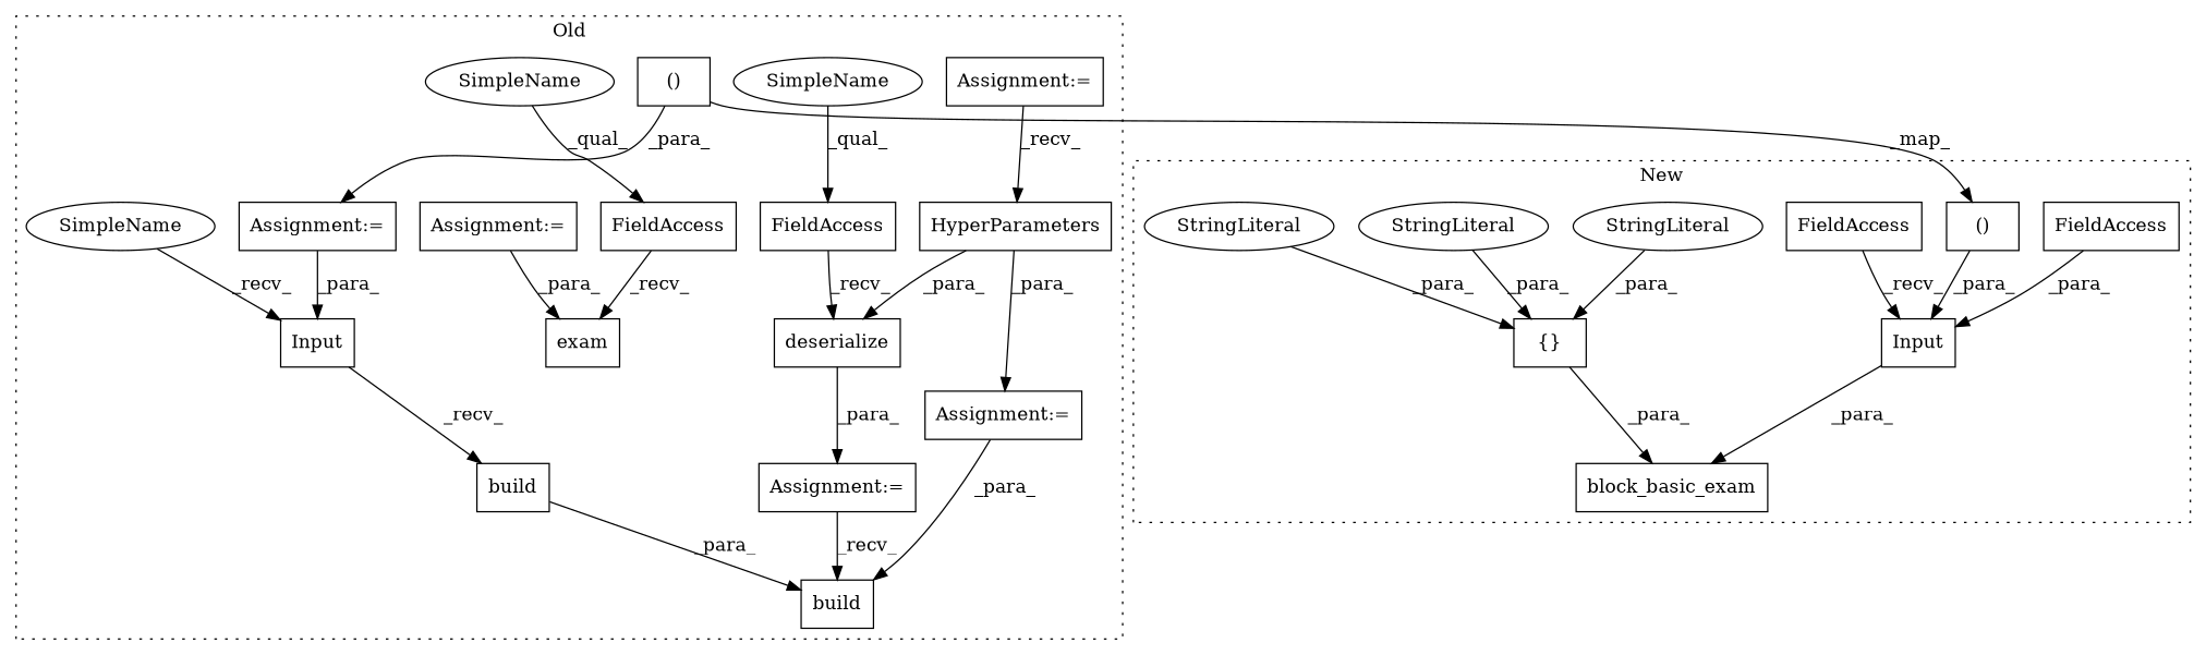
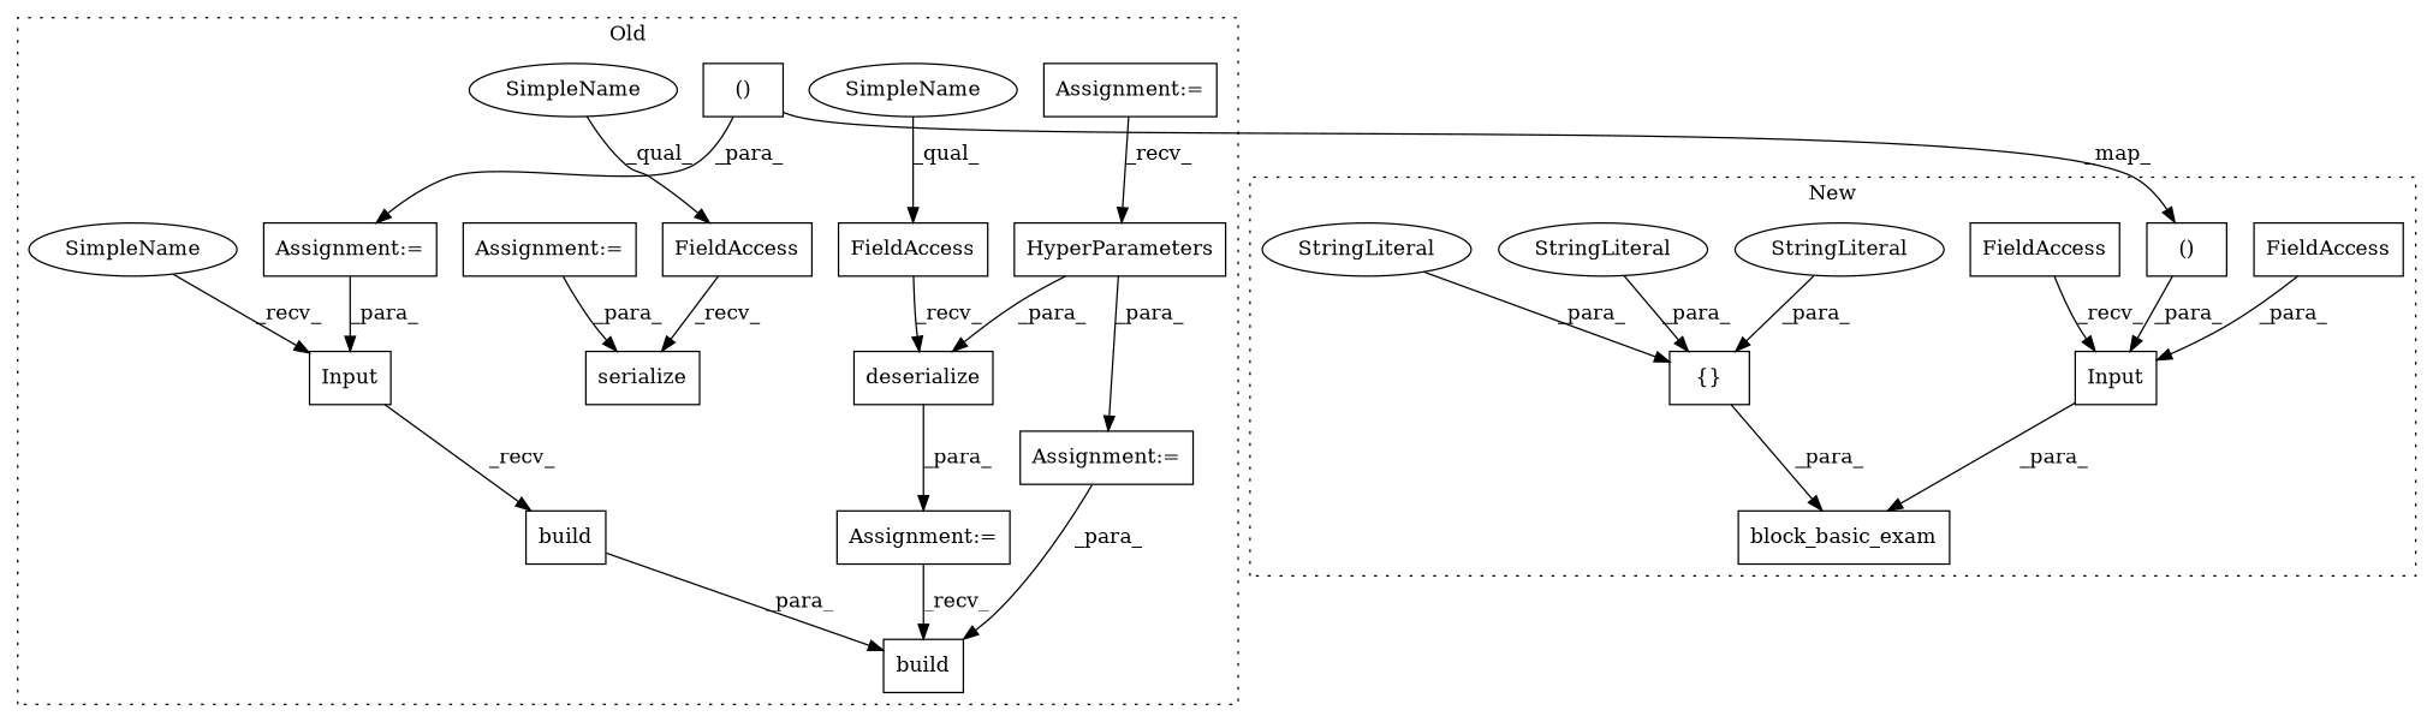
  digraph {
    node [a=32 l=1 s=1571 shape=box]
    n1 [l="12,1" label=deserialize s="1587,1631"]
-   n2 [l="10,1" label=exam s="1615,1630"]
+   n2 [l="10,1" label=serialize s="1615,1630"]
    n3 [l="6,1" label=build s="1644,1689"]
    n4 [a=22 l=15 label=FieldAccess]
    n5 [a=22 l=15 label=FieldAccess s=1599]
    n6 [l=17 label=HyperParameters s=1542]
    n7 [l=7 label=build s=1682]
    n8 [a=7 label="Assignment:=" s=1570]
    n9 [a=7 label="Assignment:=" s=1530]
    n10 [a=106 l=31 label="()" s=1457]
    n11 [a=7 label="Assignment:=" s=1500]
    n12 [a=7 l=10 label="Assignment:=" s=1406]
    n13 [l="6,1" label=Input s="1663,1680"]
    n14 [a=7 l=6 label="Assignment:=" s=1451]
    n15 [a=42 l=9 label=SimpleName shape=ellipse]
    n16 [a=42 l=9 label=SimpleName s=1599 shape=ellipse]
    n17 [a=42 l=9 label=SimpleName s=1653 shape=ellipse]
    n18 [l="17,1" label=block_basic_exam s="984,1180"]
    n19 [a=4 l="1,1" label="{}" s="1116,1179"]
    n20 [l="11,1" label=Input s="1040,1102"]
    n21 [a=22 l=10 label=FieldAccess s=1023]
    n22 [a=22 l=10 label=FieldAccess s=1084]
    n23 [a=106 l=31 label="()" s=1051]
    n24 [a=45 l=21 label=StringLiteral s=1148 shape=ellipse]
    n25 [a=45 l=17 label=StringLiteral s=1130 shape=ellipse]
    n26 [a=45 l=12 label=StringLiteral s=1117 shape=ellipse]
    subgraph cluster_1 {
      label=Old
      style=dotted
      n1
      n2
      n3
      n4
      n5
      n6
      n7
      n8
      n9
      n10
      n11
      n12
      n13
      n14
      n15
      n16
      n17
    }
    subgraph cluster_2 {
      label=New
      style=dotted
      n18
      n19
      n20
      n21
      n22
      n23
      n24
      n25
      n26
    }
    n1 -> n8 [label=_para_]
    n4 -> n1 [label=_recv_]
    n5 -> n2 [label=_recv_]
    n6 -> n1 [label=_para_]
    n6 -> n9 [label=_para_]
    n7 -> n3 [label=_para_]
    n8 -> n3 [label=_recv_]
    n9 -> n3 [label=_para_]
    n10 -> n14 [label=_para_]
    n10 -> n23 [label=_map_]
    n11 -> n2 [label=_para_]
    n12 -> n6 [label=_recv_]
    n13 -> n7 [label=_recv_]
    n14 -> n13 [label=_para_]
    n15 -> n4 [label=_qual_]
    n16 -> n5 [label=_qual_]
    n17 -> n13 [label=_recv_]
    n19 -> n18 [label=_para_]
    n20 -> n18 [label=_para_]
    n21 -> n20 [label=_recv_]
    n22 -> n20 [label=_para_]
    n23 -> n20 [label=_para_]
    n24 -> n19 [label=_para_]
    n25 -> n19 [label=_para_]
    n26 -> n19 [label=_para_]
  }
